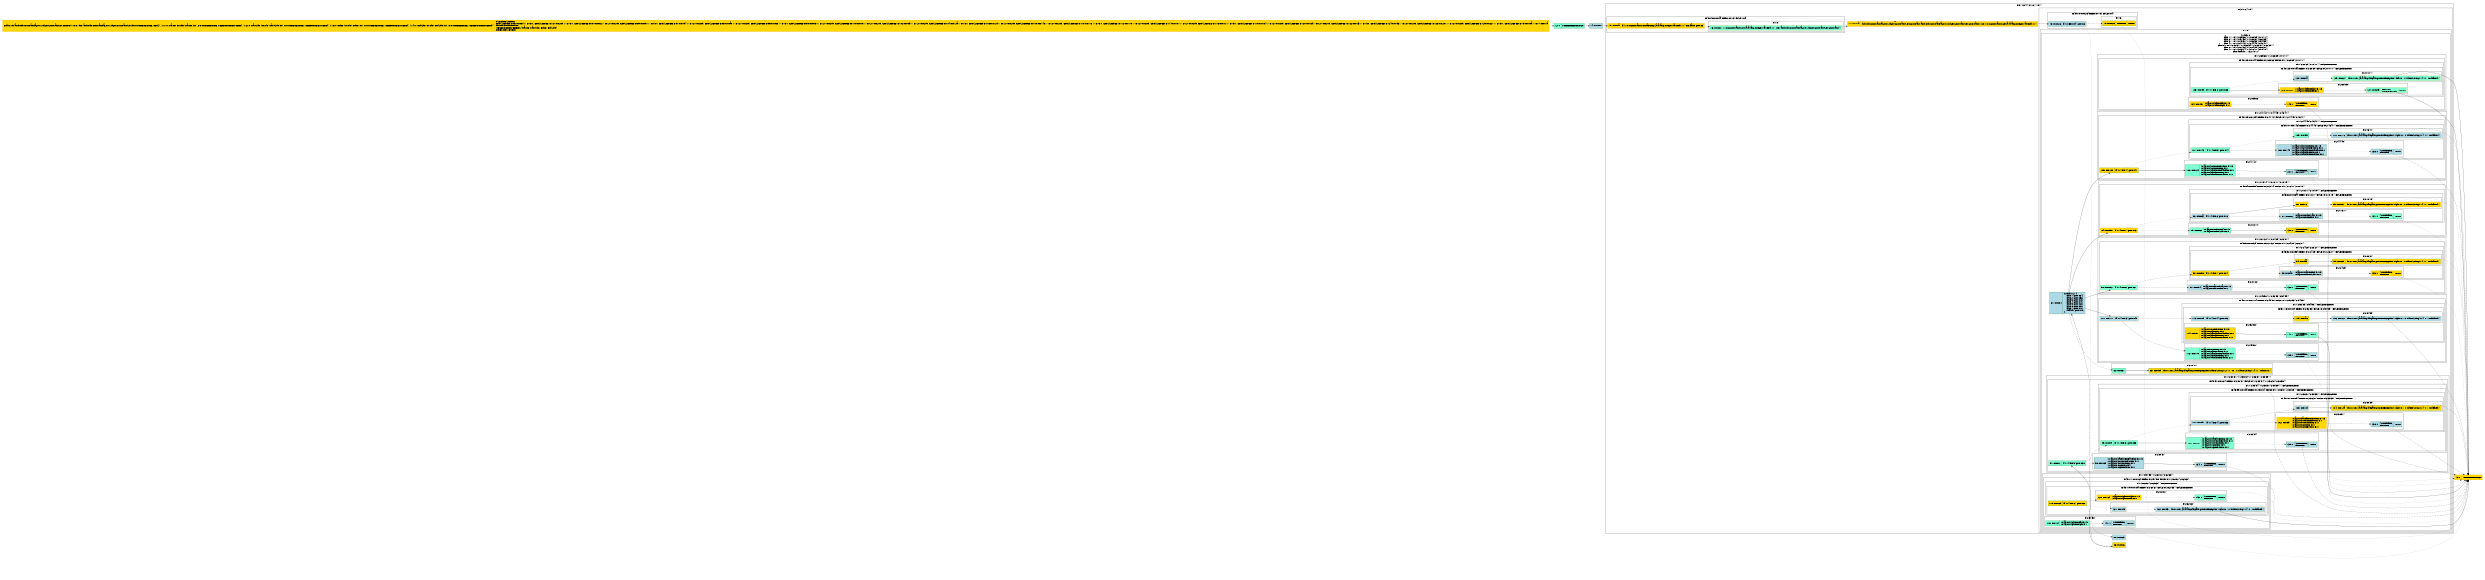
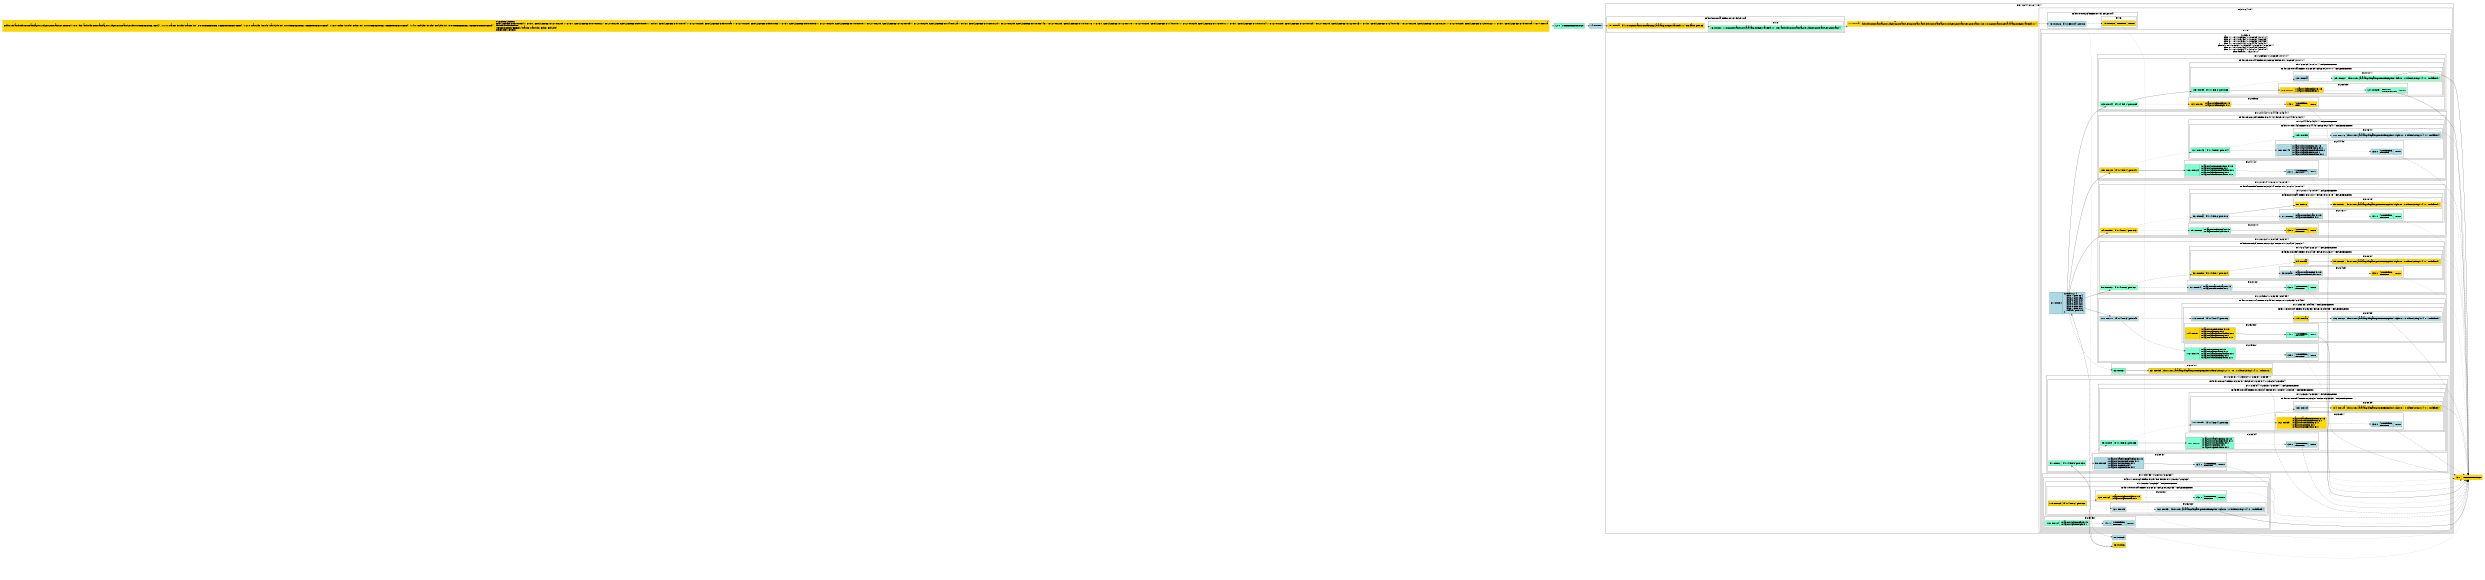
  digraph {
    rankdir=LR
    node [color=darkgreen fillcolor=lightblue shape=record style=filled]
    edge [style=dotted]
    n1 [color=darkorange fillcolor=aquamarine label="{76\:\ 0x000c|r10.mConstraints.put(java.lang.Integer.valueOf(r11), new androidx.constraintlayout.widget.ConstraintSet.Constraint())\l}"]
    n2 [color=darkorange fillcolor=gold label="{75\:\ 0x000a|if (r10.mConstraints.containsKey(java.lang.Integer.valueOf(r11)) == false) goto L3\l}"]
    n3 [fillcolor=gold label="{79\:\ 0x0028|RETURN\l|return\l}"]
    n4 [label="{78\:\ 0x0026|if (r0 == null) goto L6\l}"]
    n5 [color=darkorange fillcolor=gold label="{124\:\ 0x01f6|r0.layout.leftToLeft = r13\lr0.layout.leftToRight = \-1\l}"]
-   n6 [color=darkorange fillcolor=gold label="{143\:\ ?|SYNTHETIC\lRETURN\l|return\l}"]
+   n6 [color=darkorange fillcolor=gold label="{143\:\ ?|SYNTHETIC\lTHIS\l|return\l}"]
    n7 [color=darkorange fillcolor=gold label="{126\:\ 0x0201|r0.layout.leftToRight = r13\lr0.layout.leftToLeft = \-1\l}"]
    n8 [color=darkorange fillcolor=aquamarine label="{127\:\ 0x0209|RETURN\lORIG_RETURN\l|return\l}"]
    n9 [label="{128\:\ 0x020a}"]
    n10 [color=darkorange fillcolor=aquamarine label="{129\:\ 0x0227|throw new java.lang.IllegalArgumentException(\"left to \" + sideToString(r14) + \" undefined\")\l}"]
    n11 [fillcolor=aquamarine label="{125\:\ 0x01ff|if (r14 == 2) goto L68\l}"]
+   n12 [color=darkorange fillcolor=aquamarine label="{123\:\ 0x01f4|if (r14 == 1) goto L65\l}"]
    n13 [fillcolor=aquamarine label="{118\:\ 0x01c4|r0.layout.rightToLeft = r13\lr0.layout.rightToRight = \-1\l}"]
    n14 [label="{141\:\ ?|SYNTHETIC\lRETURN\l|return\l}"]
    n15 [color=darkorange fillcolor=gold label="{120\:\ 0x01cf|r0.layout.rightToRight = r13\lr0.layout.rightToLeft = \-1\l}"]
    n16 [fillcolor=aquamarine label="{142\:\ ?|SYNTHETIC\lRETURN\l|return\l}"]
    n17 [color=darkorange label="{121\:\ 0x01d8}"]
    n18 [color=darkorange label="{122\:\ 0x01f3|throw new java.lang.IllegalArgumentException(\"right to \" + sideToString(r14) + \" undefined\")\l}"]
    n19 [fillcolor=gold label="{119\:\ 0x01cd|if (r14 == 2) goto L60\l}"]
    n20 [fillcolor=aquamarine label="{112\:\ 0x0179|r0.layout.topToTop = r13\lr0.layout.topToBottom = \-1\lr0.layout.baselineToBaseline = \-1\lr0.layout.baselineToTop = \-1\lr0.layout.baselineToBottom = \-1\l}"]
    n21 [label="{139\:\ ?|SYNTHETIC\lRETURN\l|return\l}"]
    n22 [fillcolor=gold label="{114\:\ 0x0191|r0.layout.topToBottom = r13\lr0.layout.topToTop = \-1\lr0.layout.baselineToBaseline = \-1\lr0.layout.baselineToTop = \-1\lr0.layout.baselineToBottom = \-1\l}"]
    n23 [fillcolor=aquamarine label="{140\:\ ?|SYNTHETIC\lRETURN\l|return\l}"]
    n24 [fillcolor=gold label="{115\:\ 0x01a6}"]
    n25 [color=darkorange label="{116\:\ 0x01c1|throw new java.lang.IllegalArgumentException(\"right to \" + sideToString(r14) + \" undefined\")\l}"]
    n26 [color=darkorange label="{113\:\ 0x018f|if (r14 == 4) goto L52\l}"]
    n27 [color=darkorange label="{111\:\ 0x0177|if (r14 == 3) goto L49\l}"]
    n28 [fillcolor=aquamarine label="{106\:\ 0x012d|r0.layout.bottomToBottom = r13\lr0.layout.bottomToTop = \-1\lr0.layout.baselineToBaseline = \-1\lr0.layout.baselineToTop = \-1\lr0.layout.baselineToBottom = \-1\l}"]
    n29 [label="{137\:\ ?|SYNTHETIC\lRETURN\l|return\l}"]
    n30 [label="{108\:\ 0x0145|r0.layout.bottomToTop = r13\lr0.layout.bottomToBottom = \-1\lr0.layout.baselineToBaseline = \-1\lr0.layout.baselineToTop = \-1\lr0.layout.baselineToBottom = \-1\l}"]
    n31 [label="{138\:\ ?|SYNTHETIC\lRETURN\l|return\l}"]
    n32 [fillcolor=aquamarine label="{109\:\ 0x015b}"]
    n33 [label="{110\:\ 0x0176|throw new java.lang.IllegalArgumentException(\"right to \" + sideToString(r14) + \" undefined\")\l}"]
    n34 [fillcolor=aquamarine label="{107\:\ 0x0143|if (r14 == 3) goto L44\l}"]
    n35 [fillcolor=gold label="{105\:\ 0x012b|if (r14 == 4) goto L41\l}"]
    n36 [label="{98\:\ 0x00c9|r0.layout.baselineToBaseline = r13\lr0.layout.bottomToBottom = \-1\lr0.layout.bottomToTop = \-1\lr0.layout.topToTop = \-1\lr0.layout.topToBottom = \-1\l}"]
    n37 [color=darkorange label="{134\:\ ?|SYNTHETIC\lRETURN\l|return\l}"]
    n38 [fillcolor=aquamarine label="{100\:\ 0x00e1|r0.layout.baselineToTop = r13\lr0.layout.bottomToBottom = \-1\lr0.layout.bottomToTop = \-1\lr0.layout.topToTop = \-1\lr0.layout.topToBottom = \-1\l}"]
    n39 [label="{135\:\ ?|SYNTHETIC\lRETURN\l|return\l}"]
    n40 [color=darkorange fillcolor=gold label="{102\:\ 0x00f9|r0.layout.baselineToBottom = r13\lr0.layout.bottomToBottom = \-1\lr0.layout.bottomToTop = \-1\lr0.layout.topToTop = \-1\lr0.layout.topToBottom = \-1\l}"]
    n41 [label="{136\:\ ?|SYNTHETIC\lRETURN\l|return\l}"]
    n42 [color=darkorange label="{103\:\ 0x010f}"]
    n43 [fillcolor=gold label="{104\:\ 0x012a|throw new java.lang.IllegalArgumentException(\"right to \" + sideToString(r14) + \" undefined\")\l}"]
    n44 [color=darkorange label="{101\:\ 0x00f7|if (r14 == 4) goto L36\l}"]
    n45 [fillcolor=aquamarine label="{99\:\ 0x00df|if (r14 == 3) goto L33\l}"]
    n46 [fillcolor=aquamarine label="{97\:\ 0x00c7|if (r14 == 5) goto L30\l}"]
    n47 [label="{91\:\ 0x0094|r0.layout.startToStart = r13\lr0.layout.startToEnd = \-1\l}"]
    n48 [fillcolor=aquamarine label="{132\:\ ?|SYNTHETIC\lRETURN\l|return\l}"]
    n49 [color=darkorange label="{93\:\ 0x00a0|r0.layout.startToEnd = r13\lr0.layout.startToStart = \-1\l}"]
    n50 [color=darkorange fillcolor=gold label="{133\:\ ?|SYNTHETIC\lRETURN\l|return\l}"]
    n51 [fillcolor=gold label="{94\:\ 0x00aa}"]
    n52 [fillcolor=gold label="{95\:\ 0x00c5|throw new java.lang.IllegalArgumentException(\"right to \" + sideToString(r14) + \" undefined\")\l}"]
    n53 [fillcolor=gold label="{92\:\ 0x009e|if (r14 == 7) goto L24\l}"]
    n54 [color=darkorange fillcolor=aquamarine label="{90\:\ 0x0092|if (r14 == 6) goto L21\l}"]
    n55 [fillcolor=aquamarine label="{85\:\ 0x0060|r0.layout.endToEnd = r13\lr0.layout.endToStart = \-1\l}"]
    n56 [fillcolor=gold label="{130\:\ ?|SYNTHETIC\lRETURN\l|return\l}"]
    n57 [label="{87\:\ 0x006c|r0.layout.endToStart = r13\lr0.layout.endToEnd = \-1\l}"]
    n58 [fillcolor=aquamarine label="{131\:\ ?|SYNTHETIC\lRETURN\l|return\l}"]
    n59 [color=darkorange fillcolor=gold label="{88\:\ 0x0076}"]
    n60 [color=darkorange fillcolor=gold label="{89\:\ 0x0091|throw new java.lang.IllegalArgumentException(\"right to \" + sideToString(r14) + \" undefined\")\l}"]
    n61 [color=darkorange label="{86\:\ 0x006a|if (r14 == 6) goto L16\l}"]
    n62 [color=darkorange fillcolor=gold label="{84\:\ 0x005e|if (r14 == 7) goto L13\l}"]
    n63 [fillcolor=aquamarine label="{82\:\ 0x0037}"]
    n64 [fillcolor=gold label="{83\:\ 0x005d|throw new java.lang.IllegalArgumentException(sideToString(r12) + \" to \" + sideToString(r14) + \" unknown\")\l}"]
    n65 [label="{81\:\ 0x0034|switch(r12) \{\l    case 1: goto L64;\l    case 2: goto L56;\l    case 3: goto L48;\l    case 4: goto L40;\l    case 5: goto L28;\l    case 6: goto L20;\l    case 7: goto L12;\l    default: goto L10;\l\}\l}"]
    n66 [color=darkorange fillcolor=gold label="{77\:\ 0x001a|androidx.constraintlayout.widget.ConstraintSet$Constraint androidx.constraintlayout.widget.ConstraintSet.Constraint r0 = r10.mConstraints.get(java.lang.Integer.valueOf(r11))\l}"]
    n67 [color=darkorange fillcolor=gold label="{73\:\ ?|MTH_EXIT_BLOCK\l}"]
    n68 [label="{80\:\ 0x0029}"]
    n69 [fillcolor=gold label="{96\:\ 0x00c6}"]
    n70 [fillcolor=aquamarine label="{72\:\ ?|MTH_ENTER_BLOCK\l}"]
    n71 [label="{74\:\ 0x0000}"]
    n72 [color=darkorange fillcolor=gold label="{public void androidx.constraintlayout.widget.ConstraintSet.connect((r10v0 'this' androidx.constraintlayout.widget.ConstraintSet A[IMMUTABLE_TYPE, THIS]), (r11v0 'startID' int A[D('startID' int), IMMUTABLE_TYPE, METHOD_ARGUMENT]), (r12v0 'startSide' int A[D('startSide' int), IMMUTABLE_TYPE, METHOD_ARGUMENT]), (r13v0 'endID' int A[D('endID' int), IMMUTABLE_TYPE, METHOD_ARGUMENT]), (r14v0 'endSide' int A[D('endSide' int), IMMUTABLE_TYPE, METHOD_ARGUMENT]))  | USE_LINES_HINTS\lCROSS_EDGE: B:83:0x005d \-\> B:73:?, CROSS_EDGE: B:127:0x0209 \-\> B:73:?, CROSS_EDGE: B:87:0x006c \-\> B:127:0x0209, CROSS_EDGE: B:89:0x0091 \-\> B:73:?, CROSS_EDGE: B:91:0x0094 \-\> B:127:0x0209, CROSS_EDGE: B:93:0x00a0 \-\> B:127:0x0209, CROSS_EDGE: B:95:0x00c5 \-\> B:73:?, CROSS_EDGE: B:98:0x00c9 \-\> B:127:0x0209, CROSS_EDGE: B:100:0x00e1 \-\> B:127:0x0209, CROSS_EDGE: B:102:0x00f9 \-\> B:127:0x0209, CROSS_EDGE: B:104:0x012a \-\> B:73:?, CROSS_EDGE: B:106:0x012d \-\> B:127:0x0209, CROSS_EDGE: B:108:0x0145 \-\> B:127:0x0209, CROSS_EDGE: B:110:0x0176 \-\> B:73:?, CROSS_EDGE: B:112:0x0179 \-\> B:127:0x0209, CROSS_EDGE: B:114:0x0191 \-\> B:127:0x0209, CROSS_EDGE: B:116:0x01c1 \-\> B:73:?, CROSS_EDGE: B:118:0x01c4 \-\> B:127:0x0209, CROSS_EDGE: B:120:0x01cf \-\> B:127:0x0209, CROSS_EDGE: B:122:0x01f3 \-\> B:73:?, CROSS_EDGE: B:124:0x01f6 \-\> B:127:0x0209, CROSS_EDGE: B:126:0x0201 \-\> B:127:0x0209, CROSS_EDGE: B:129:0x0227 \-\> B:73:?, CROSS_EDGE: B:75:0x000a \-\> B:77:0x001a\lINLINE_NOT_NEEDED\lMETHOD_PARAMETERS: [startID, startSide, endID, endSide]\lTYPE_VARS: EMPTY\l}"]
    subgraph cluster_1 {
      label="R(3:(1:3)|4|(2:(1:6)|(1:9)))"
      n66
      subgraph cluster_2 {
        label="IF [B:75:0x000a] THEN: R(1:3) ELSE: null"
        n2
        subgraph cluster_3 {
          label="R(1:3)"
          n1
        }
      }
      subgraph cluster_4 {
        label="R(2:(1:6)|(1:9))"
        subgraph cluster_5 {
          label="IF [B:78:0x0026] THEN: R(1:6) ELSE: null"
          n4
          subgraph cluster_6 {
            label="R(1:6)"
            n3
          }
        }
        subgraph cluster_7 {
          label="R(1:9)"
          subgraph cluster_8 {
            label="Switch: 8\n case 1 -> R(1:(2:65|66)(1:(2:68|69)(2:70|71)))\n case 2 -> R(1:(2:57|58)(1:(2:60|61)(2:62|63)))\n case 3 -> R(1:(2:49|50)(1:(2:52|53)(2:54|55)))\n case 4 -> R(1:(2:41|42)(1:(2:44|45)(2:46|47)))\n case 5 -> R(1:(2:30|31)(1:(2:33|34)(1:(2:36|37)(2:38|39))))\n case 6 -> R(1:(2:21|22)(1:(2:24|25)(2:26|27)))\n case 7 -> R(1:(2:13|14)(1:(2:16|17)(2:18|19)))\n case default -> R(2:10|11)"
            n65
            subgraph cluster_9 {
              label="R(1:(2:65|66)(1:(2:68|69)(2:70|71)))"
              subgraph cluster_10 {
                label="IF [B:123:0x01f4] THEN: R(2:65|66) ELSE: R(1:(2:68|69)(2:70|71))"
+               n12
                subgraph cluster_11 {
                  label="R(2:65|66)"
                  n5
                  n6
                }
                subgraph cluster_12 {
                  label="R(1:(2:68|69)(2:70|71)) | ELSE_IF_CHAIN\l"
                  subgraph cluster_13 {
                    label="IF [B:125:0x01ff] THEN: R(2:68|69) ELSE: R(2:70|71) | ELSE_IF_CHAIN\l"
                    n11
                    subgraph cluster_14 {
                      label="R(2:68|69)"
                      n7
                      n8
                    }
                    subgraph cluster_15 {
                      label="R(2:70|71)"
                      n9
                      n10
                    }
                  }
                }
              }
            }
            subgraph cluster_16 {
              label="R(1:(2:57|58)(1:(2:60|61)(2:62|63)))"
              subgraph cluster_17 {
                label="IF [B:117:0x01c2] THEN: R(2:57|58) ELSE: R(1:(2:60|61)(2:62|63))"
                subgraph cluster_18 {
                  label="R(2:57|58)"
                  n13
                  n14
                }
                subgraph cluster_19 {
                  label="R(1:(2:60|61)(2:62|63)) | ELSE_IF_CHAIN\l"
                  subgraph cluster_20 {
                    label="IF [B:119:0x01cd] THEN: R(2:60|61) ELSE: R(2:62|63) | ELSE_IF_CHAIN\l"
                    n19
                    subgraph cluster_21 {
                      label="R(2:60|61)"
                      n15
                      n16
                    }
                    subgraph cluster_22 {
                      label="R(2:62|63)"
                      n17
                      n18
                    }
                  }
                }
              }
            }
            subgraph cluster_23 {
              label="R(1:(2:49|50)(1:(2:52|53)(2:54|55)))"
              subgraph cluster_24 {
                label="IF [B:111:0x0177] THEN: R(2:49|50) ELSE: R(1:(2:52|53)(2:54|55))"
                n27
                subgraph cluster_25 {
                  label="R(2:49|50)"
                  n20
                  n21
                }
                subgraph cluster_26 {
                  label="R(1:(2:52|53)(2:54|55)) | ELSE_IF_CHAIN\l"
                  subgraph cluster_27 {
                    label="IF [B:113:0x018f] THEN: R(2:52|53) ELSE: R(2:54|55) | ELSE_IF_CHAIN\l"
                    n26
                    subgraph cluster_28 {
                      label="R(2:52|53)"
                      n22
                      n23
                    }
                    subgraph cluster_29 {
                      label="R(2:54|55)"
                      n24
                      n25
                    }
                  }
                }
              }
            }
            subgraph cluster_30 {
              label="R(1:(2:41|42)(1:(2:44|45)(2:46|47)))"
              subgraph cluster_31 {
                label="IF [B:105:0x012b] THEN: R(2:41|42) ELSE: R(1:(2:44|45)(2:46|47))"
                n35
                subgraph cluster_32 {
                  label="R(2:41|42)"
                  n28
                  n29
                }
                subgraph cluster_33 {
                  label="R(1:(2:44|45)(2:46|47)) | ELSE_IF_CHAIN\l"
                  subgraph cluster_34 {
                    label="IF [B:107:0x0143] THEN: R(2:44|45) ELSE: R(2:46|47) | ELSE_IF_CHAIN\l"
                    n34
                    subgraph cluster_35 {
                      label="R(2:44|45)"
                      n30
                      n31
                    }
                    subgraph cluster_36 {
                      label="R(2:46|47)"
                      n32
                      n33
                    }
                  }
                }
              }
            }
            subgraph cluster_37 {
              label="R(1:(2:30|31)(1:(2:33|34)(1:(2:36|37)(2:38|39))))"
              subgraph cluster_38 {
                label="IF [B:97:0x00c7] THEN: R(2:30|31) ELSE: R(1:(2:33|34)(1:(2:36|37)(2:38|39)))"
                n46
                subgraph cluster_39 {
                  label="R(2:30|31)"
                  n36
                  n37
                }
                subgraph cluster_40 {
                  label="R(1:(2:33|34)(1:(2:36|37)(2:38|39))) | ELSE_IF_CHAIN\l"
                  subgraph cluster_41 {
                    label="IF [B:99:0x00df] THEN: R(2:33|34) ELSE: R(1:(2:36|37)(2:38|39)) | ELSE_IF_CHAIN\l"
                    n45
                    subgraph cluster_42 {
                      label="R(2:33|34)"
                      n38
                      n39
                    }
                    subgraph cluster_43 {
                      label="R(1:(2:36|37)(2:38|39)) | ELSE_IF_CHAIN\l"
                      subgraph cluster_44 {
                        label="IF [B:101:0x00f7] THEN: R(2:36|37) ELSE: R(2:38|39) | ELSE_IF_CHAIN\l"
                        n44
                        subgraph cluster_45 {
                          label="R(2:36|37)"
                          n40
                          n41
                        }
                        subgraph cluster_46 {
                          label="R(2:38|39)"
                          n42
                          n43
                        }
                      }
                    }
                  }
                }
              }
            }
            subgraph cluster_47 {
              label="R(1:(2:21|22)(1:(2:24|25)(2:26|27)))"
              subgraph cluster_48 {
                label="IF [B:90:0x0092] THEN: R(2:21|22) ELSE: R(1:(2:24|25)(2:26|27))"
                n54
                subgraph cluster_49 {
                  label="R(2:21|22)"
                  n47
                  n48
                }
                subgraph cluster_50 {
                  label="R(1:(2:24|25)(2:26|27)) | ELSE_IF_CHAIN\l"
                  subgraph cluster_51 {
                    label="IF [B:92:0x009e] THEN: R(2:24|25) ELSE: R(2:26|27) | ELSE_IF_CHAIN\l"
                    n53
                    subgraph cluster_52 {
                      label="R(2:24|25)"
                      n49
                      n50
                    }
                    subgraph cluster_53 {
                      label="R(2:26|27)"
                      n51
                      n52
                    }
                  }
                }
              }
            }
            subgraph cluster_54 {
              label="R(1:(2:13|14)(1:(2:16|17)(2:18|19)))"
              subgraph cluster_55 {
                label="IF [B:84:0x005e] THEN: R(2:13|14) ELSE: R(1:(2:16|17)(2:18|19))"
                n62
                subgraph cluster_56 {
                  label="R(2:13|14)"
                  n55
                  n56
                }
                subgraph cluster_57 {
                  label="R(1:(2:16|17)(2:18|19)) | ELSE_IF_CHAIN\l"
                  subgraph cluster_58 {
                    label="IF [B:86:0x006a] THEN: R(2:16|17) ELSE: R(2:18|19) | ELSE_IF_CHAIN\l"
                    n61
                    subgraph cluster_59 {
                      label="R(2:16|17)"
                      n57
                      n58
                    }
                    subgraph cluster_60 {
                      label="R(2:18|19)"
                      n59
                      n60
                    }
                  }
                }
              }
            }
            subgraph cluster_61 {
              label="R(2:10|11)"
              n63
              n64
            }
          }
        }
      }
    }
    n1 -> n66 [style=dashed]
    n2 -> n1
    n2 -> n66
    n3 -> n67
    n4 -> n3 [style=dashed]
    n4 -> n68
    n5 -> n6 [style=dashed]
    n6 -> n67 [style=dashed]
    n7 -> n8 [style=dashed]
    n8 -> n67 [style=solid]
    n9 -> n10
    n10 -> n67 [style=solid]
    n11 -> n7 [style=solid]
    n11 -> n9
+   n12 -> n5
+   n12 -> n11 [style=solid]
    n13 -> n14 [style=dashed]
    n14 -> n67
    n15 -> n16
    n16 -> n67
    n17 -> n18
    n18 -> n67 [style=solid]
    n19 -> n15 [style=dashed]
    n19 -> n17
    n20 -> n21
    n21 -> n67
    n22 -> n23 [style=solid]
    n23 -> n67 [style=solid]
    n24 -> n25 [style=solid]
    n25 -> n67 [style=dashed]
    n26 -> n24 [style=dashed]
    n27 -> n20 [style=dashed]
    n27 -> n26 [style=dashed]
    n28 -> n29 [style=dashed]
    n29 -> n67
    n30 -> n31
    n31 -> n67 [style=dashed]
    n32 -> n33
    n33 -> n67 [style=dashed]
    n34 -> n30 [style=dashed]
    n34 -> n32
    n35 -> n28 [style=solid]
    n35 -> n34
    n36 -> n37 [style=solid]
    n37 -> n67 [style=dashed]
    n38 -> n39
    n39 -> n67 [style=dashed]
    n40 -> n41 [style=dashed]
    n41 -> n67 [style=dashed]
    n42 -> n43 [style=solid]
    n43 -> n67 [style=dashed]
    n44 -> n40 [style=dashed]
    n44 -> n42 [style=dashed]
    n45 -> n38 [style=solid]
    n45 -> n44
    n46 -> n36
    n46 -> n45 [style=dashed]
    n47 -> n48 [style=dashed]
    n48 -> n67 [style=dashed]
    n49 -> n50
    n50 -> n67
    n51 -> n52 [style=solid]
    n52 -> n67
    n53 -> n49
    n53 -> n51 [style=dashed]
    n54 -> n47 [style=dashed]
    n54 -> n53 [style=dashed]
    n55 -> n56 [style=solid]
    n56 -> n67
    n57 -> n58
    n58 -> n67
    n59 -> n60
    n60 -> n67
    n61 -> n57 [style=dashed]
    n61 -> n59 [style=solid]
    n62 -> n55
    n62 -> n61
    n63 -> n64 [style=solid]
    n64 -> n67 [style=dashed]
+   n65 -> n12 [style=solid]
    n65 -> n27 [style=solid]
    n65 -> n35 [style=solid]
    n65 -> n54 [style=solid]
    n65 -> n62 [style=solid]
    n65 -> n63 [style=dashed]
    n65 -> n69 [style=dashed]
    n66 -> n4 [style=solid]
    n68 -> n65
    n69 -> n46 [style=solid]
    n70 -> n71 [style=dashed]
    n71 -> n2 [style=solid]
    n72 -> n70
  }
